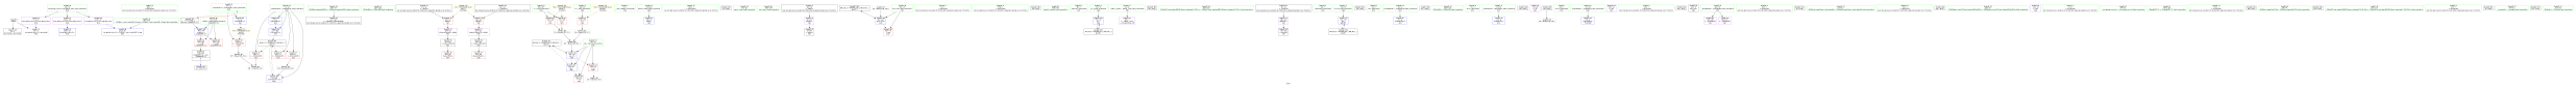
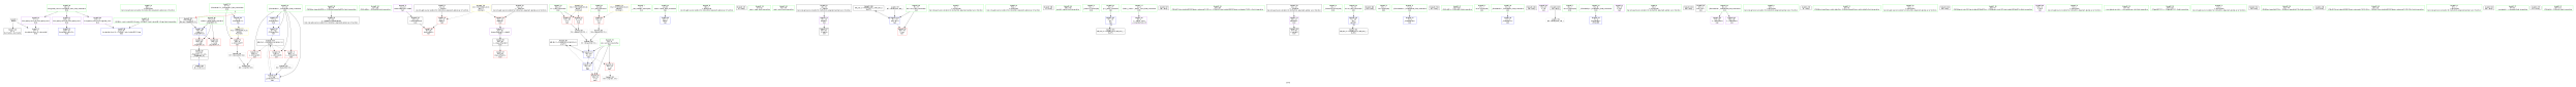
  digraph {
    fontname=Inter
    label=SVFG
    node [color=green fontname=Inter shape=record]
    edge [fontname=Inter style=solid]
    n1 [color=grey label="{NodeID: 0\nNullPtr}"]
    n2 [color=black label="{NodeID: 49\n2\<--3\ndummyVal\<--dummyVal\n}"]
    n3 [color=blue label="{NodeID: 97\n211\<--3\nllvm.global_ctors_2\<--dummyVal\nGlob }" style=dotted]
    n4 [label="{NodeID: 14\n146\<--1\n\<--dummyObj\nCan only get source location for instruction, argument, global var or function.}"]
    n5 [color=black label="{NodeID: 194\n99 = PHI(173, )\n}"]
    n6 [label="{NodeID: 28\n48\<--54\n_ZNSt8ios_base4InitD1Ev\<--_ZNSt8ios_base4InitD1Ev_field_insensitive\n}"]
    n7 [color=black label="{NodeID: 55\n47\<--48\n\<--_ZNSt8ios_base4InitD1Ev\nCan only get source location for instruction, argument, global var or function.}"]
    n8 [label="{NodeID: 42\n125\<--126\n_ZNSirsERd\<--_ZNSirsERd_field_insensitive\n}"]
    n9 [color=black label="{NodeID: 56\n85\<--84\n\<--vbase.offset.ptr\nmain\n}"]
    n10 [color=red label="{NodeID: 86\n86\<--85\nvbase.offset\<--\nmain\n}"]
    n11 [color=purple label="{NodeID: 70\n84\<--83\nvbase.offset.ptr\<--vtable\nmain\n}"]
    n12 [color=black label="{NodeID: 167\nMR_18V_2 = PHI(MR_18V_5, MR_18V_1, )\npts\{75 \}\n}"]
    n13 [color=blue label="{NodeID: 102\n74\<--133\nval\<--div\nmain\n}"]
    n14 [color=red label="{NodeID: 84\n141\<--74\n\<--val\nmain\n}"]
    n15 [color=red label="{NodeID: 83\n135\<--74\n\<--val\nmain\n}"]
    n16 [color=blue label="{NodeID: 103\n74\<--137\nval\<--\nmain\n}"]
    n17 [color=grey label="{NodeID: 162\n136 = cmp(135, 137, )\n}"]
    n18 [label="{NodeID: 1\n7\<--1\n__dso_handle\<--dummyObj\nGlob }"]
    n19 [color=blue label="{NodeID: 98\n64\<--9\nretval\<--\nmain\n}"]
    n20 [label="{NodeID: 15\n148\<--1\n\<--dummyObj\nCan only get source location for instruction, argument, global var or function.}"]
    n21 [color=black label="{NodeID: 195\n111 = PHI()\n}"]
    n22 [label="{NodeID: 29\n61\<--62\nmain\<--main_field_insensitive\n}"]
    n23 [label="{NodeID: 43\n143\<--144\nasin\<--asin_field_insensitive\n}"]
    n24 [color=black label="{NodeID: 57\n88\<--87\n\<--add.ptr\nmain\n}"]
    n25 [color=purple label="{NodeID: 71\n93\<--92\nvbase.offset.ptr3\<--vtable2\nmain\n}"]
    n26 [color=black label="{NodeID: 58\n94\<--93\n\<--vbase.offset.ptr3\nmain\n}"]
    n27 [color=red label="{NodeID: 87\n95\<--94\nvbase.offset4\<--\nmain\n}"]
    n28 [color=black label="{NodeID: 168\nMR_20V_2 = PHI(MR_20V_3, MR_20V_1, )\npts\{77 \}\n}"]
    n29 [color=blue label="{NodeID: 104\n76\<--147\nans\<--div17\nmain\n}"]
    n30 [color=red label="{NodeID: 85\n150\<--76\n\<--ans\nmain\n}"]
    n31 [label="{NodeID: 2\n9\<--1\n\<--dummyObj\nCan only get source location for instruction, argument, global var or function.}"]
    n32 [color=blue label="{NodeID: 99\n17\<--103\n_ZZ4mainE1k\<--\nmain\n}"]
    n33 [color=black label="{NodeID: 164\nMR_6V_3 = PHI(MR_6V_4, MR_6V_2, )\npts\{18 \}\n}"]
    n34 [color=blue label="{NodeID: 105\n17\<--164\n_ZZ4mainE1k\<--inc\nmain\n}"]
    n35 [color=red label="{NodeID: 75\n105\<--17\n\<--_ZZ4mainE1k\nmain\n}"]
    n36 [color=red label="{NodeID: 76\n114\<--17\n\<--_ZZ4mainE1k\nmain\n}"]
    n37 [color=red label="{NodeID: 77\n163\<--17\n\<--_ZZ4mainE1k\nmain\n}"]
    n38 [color=grey label="{NodeID: 163\n108 = cmp(105, 107, )\n}"]
    n39 [color=grey label="{NodeID: 155\n164 = Binary(163, 103, )\n}"]
    n40 [label="{NodeID: 16\n159\<--1\n\<--dummyObj\nCan only get source location for instruction, argument, global var or function.}"]
    n41 [color=black label="{NodeID: 196\n115 = PHI()\n}"]
    n42 [label="{NodeID: 30\n64\<--65\nretval\<--retval_field_insensitive\nmain\n}"]
    n43 [label="{NodeID: 44\n154\<--155\nsprintf\<--sprintf_field_insensitive\n}"]
    n44 [color=purple label="{NodeID: 72\n87\<--20\nadd.ptr\<--\nmain\n}"]
    n45 [label="{NodeID: 3\n19\<--1\n_ZSt3cin\<--dummyObj\nGlob }"]
    n46 [color=blue label="{NodeID: 100\n70\<--121\ng\<--\nmain\n}"]
    n47 [color=black label="{NodeID: 165\nMR_14V_2 = PHI(MR_14V_3, MR_14V_1, )\npts\{71 \}\n}"]
    n48 [label="{NodeID: 17\n4\<--6\n_ZStL8__ioinit\<--_ZStL8__ioinit_field_insensitive\nGlob }"]
    n49 [color=purple label="{NodeID: 61\n45\<--4\n\<--_ZStL8__ioinit\n__cxx_global_var_init\n}"]
    n50 [color=black label="{NodeID: 197\n119 = PHI()\n}"]
    n51 [label="{NodeID: 31\n66\<--67\nv\<--v_field_insensitive\nmain\n}"]
    n52 [color=red label="{NodeID: 80\n130\<--66\n\<--v\nmain\n}"]
    n53 [color=red label="{NodeID: 81\n131\<--66\n\<--v\nfield\n}"]
    n54 [color=grey label="{NodeID: 156\n132 = Binary(130, 131, )\n}"]
    n55 [color=grey label="{NodeID: 160\n133 = Binary(129, 132, )\n}"]
    n56 [label="{NodeID: 45\n160\<--161\n_ZStlsISt11char_traitsIcEERSt13basic_ostreamIcT_ES5_c\<--_ZStlsISt11char_traitsIcEERSt13basic_ostreamIcT_ES5_c_field_insensitive\n}"]
    n57 [color=black label="{NodeID: 59\n97\<--96\n\<--add.ptr5\nmain\n}"]
    n58 [color=purple label="{NodeID: 73\n96\<--23\nadd.ptr5\<--\nmain\n}"]
    n59 [color=yellow label="{NodeID: 170\n2V_1 = ENCHI(MR_2V_0)\npts\{1 \}\nFun[main]}" style=double]
    n60 [color=red label="{NodeID: 78\n83\<--21\nvtable\<--\nmain\n}"]
    n61 [color=red label="{NodeID: 79\n92\<--24\nvtable2\<--\nmain\n}"]
    n62 [label="{NodeID: 4\n22\<--1\n_ZSt4cout\<--dummyObj\nGlob }"]
    n63 [color=blue label="{NodeID: 101\n72\<--123\nPI\<--\ngetIiERT\n}"]
    n64 [color=black label="{NodeID: 166\nMR_16V_2 = PHI(MR_16V_3, MR_16V_1, )\npts\{73 \}\n}"]
    n65 [label="{NodeID: 18\n8\<--10\n_ZZ4mainE1T\<--_ZZ4mainE1T_field_insensitive\nGlob |{|<s2>6}}"]
    n66 [color=red label="{NodeID: 74\n106\<--8\n\<--_ZZ4mainE1T\nmain\n}"]
    n67 [color=blue label="{NodeID: 90\n8\<--9\n_ZZ4mainE1T\<--\nGlob }"]
    n68 [color=black label="{NodeID: 201\n174 = PHI(8, )\n0th arg _Z3getIiERT_S1_ }"]
    n69 [color=grey label="{NodeID: 161\n107 = Binary(106, 103, )\n}"]
    n70 [color=yellow label="{NodeID: 171\n4V_1 = ENCHI(MR_4V_0)\npts\{10 \}\nFun[main]}" style=double]
    n71 [color=blue label="{NodeID: 106\n175\<--174\nn.addr\<--n\n_Z3getIiERT_S1_\n}"]
    n72 [color=red label="{NodeID: 88\n178\<--175\n\<--n.addr\n_Z3getIiERT_S1_\n}"]
    n73 [color=red label="{NodeID: 89\n182\<--175\n\<--n.addr\n_Z3getIiERT_S1_\n}"]
    n74 [color=black label="{NodeID: 198\n124 = PHI()\n}"]
    n75 [label="{NodeID: 32\n68\<--69\nr\<--r_field_insensitive\nmain\n}"]
    n76 [color=red label="{NodeID: 82\n128\<--68\n\<--r\nmain\n}"]
    n77 [color=grey label="{NodeID: 158\n129 = Binary(128, 121, )\n}"]
    n78 [label="{NodeID: 46\n175\<--176\nn.addr\<--n.addr_field_insensitive\n_Z3getIiERT_S1_\n}"]
    n79 [color=black label="{NodeID: 60\n173\<--182\n_Z3getIiERT_S1__ret\<--\n_Z3getIiERT_S1_\n|{<s0>6}}"]
    n80 [color=grey label="{NodeID: 157\n147 = Binary(145, 148, )\n}"]
    n81 [label="{NodeID: 5\n25\<--1\n.str\<--dummyObj\nGlob }"]
    n82 [label="{NodeID: 19\n11\<--12\n_ZZ4mainE1N\<--_ZZ4mainE1N_field_insensitive\nGlob }"]
    n83 [color=blue label="{NodeID: 91\n11\<--9\n_ZZ4mainE1N\<--\nGlob }"]
    n84 [color=black label="{NodeID: 199\n127 = PHI()\n}"]
    n85 [label="{NodeID: 33\n70\<--71\ng\<--g_field_insensitive\nmain\n}"]
    n86 [label="{NodeID: 47\n180\<--181\n_ZNSirsERi\<--_ZNSirsERi_field_insensitive\n}"]
    n87 [label="{NodeID: 6\n27\<--1\n.str.1\<--dummyObj\nGlob }"]
    n88 [label="{NodeID: 20\n13\<--14\n_ZZ4mainE1i\<--_ZZ4mainE1i_field_insensitive\nGlob }"]
    n89 [color=blue label="{NodeID: 92\n13\<--9\n_ZZ4mainE1i\<--\nGlob }"]
    n90 [color=black label="{NodeID: 200\n179 = PHI()\n}"]
    n91 [label="{NodeID: 34\n72\<--73\nPI\<--PI_field_insensitive\nmain\n}"]
    n92 [label="{NodeID: 48\n36\<--205\n_GLOBAL__sub_I_mkrjn99_1_0.cpp\<--_GLOBAL__sub_I_mkrjn99_1_0.cpp_field_insensitive\n}"]
    n93 [color=blue label="{NodeID: 96\n210\<--36\nllvm.global_ctors_1\<--_GLOBAL__sub_I_mkrjn99_1_0.cpp\nGlob }"]
    n94 [color=purple label="{NodeID: 62\n110\<--25\n\<--.str\nmain\n}"]
    n95 [color=grey label="{NodeID: 159\n145 = Binary(146, 142, )\n}"]
    n96 [label="{NodeID: 7\n32\<--1\n.str.2\<--dummyObj\nGlob }"]
    n97 [label="{NodeID: 21\n15\<--16\n_ZZ4mainE1j\<--_ZZ4mainE1j_field_insensitive\nGlob }"]
    n98 [color=blue label="{NodeID: 93\n15\<--9\n_ZZ4mainE1j\<--\nZNSirsERi }"]
    n99 [label="{NodeID: 35\n74\<--75\nval\<--val_field_insensitive\nmain\n}"]
    n100 [color=purple label="{NodeID: 63\n118\<--27\n\<--.str.1\nmain\n}"]
    n101 [color=yellow label="{NodeID: 174\n10V_1 = ENCHI(MR_10V_0)\npts\{67 \}\nFun[main]}" style=double]
    n102 [label="{NodeID: 8\n35\<--1\n\<--dummyObj\nCan only get source location for instruction, argument, global var or function.}"]
    n103 [label="{NodeID: 22\n17\<--18\n_ZZ4mainE1k\<--_ZZ4mainE1k_field_insensitive\nGlob }"]
    n104 [color=blue label="{NodeID: 94\n17\<--9\n_ZZ4mainE1k\<--\nGlob }"]
    n105 [color=black label="{NodeID: 202\n89 = PHI()\n}"]
    n106 [label="{NodeID: 36\n76\<--77\nans\<--ans_field_insensitive\nmain\n}"]
    n107 [color=black label="{NodeID: 50\n63\<--9\nmain_ret\<--\nmain\n}"]
    n108 [color=purple label="{NodeID: 64\n151\<--29\n\<--_ZZ4mainE1t\nmain\n}"]
    n109 [color=yellow label="{NodeID: 175\n12V_1 = ENCHI(MR_12V_0)\npts\{69 \}\nFun[main]}" style=double]
    n110 [label="{NodeID: 9\n80\<--1\n\<--dummyObj\nCan only get source location for instruction, argument, global var or function.}"]
    n111 [label="{NodeID: 23\n29\<--31\n_ZZ4mainE1t\<--_ZZ4mainE1t_field_insensitive\nGlob }"]
    n112 [color=purple label="{NodeID: 65\n156\<--29\n\<--_ZZ4mainE1t\nmain\n}"]
    n113 [color=black label="{NodeID: 203\n79 = PHI()\n}"]
    n114 [label="{NodeID: 37\n81\<--82\n_ZNSt8ios_base15sync_with_stdioEb\<--_ZNSt8ios_base15sync_with_stdioEb_field_insensitive\n}"]
    n115 [color=black label="{NodeID: 51\n20\<--19\n\<--_ZSt3cin\nCan only get source location for instruction, argument, global var or function.}"]
    n116 [label="{NodeID: 10\n103\<--1\n\<--dummyObj\nCan only get source location for instruction, argument, global var or function.}"]
    n117 [label="{NodeID: 24\n34\<--38\nllvm.global_ctors\<--llvm.global_ctors_field_insensitive\nGlob }"]
    n118 [color=purple label="{NodeID: 67\n209\<--34\nllvm.global_ctors_0\<--llvm.global_ctors\nGlob }"]
    n119 [color=purple label="{NodeID: 68\n210\<--34\nllvm.global_ctors_1\<--llvm.global_ctors\nGlob }"]
    n120 [color=purple label="{NodeID: 69\n211\<--34\nllvm.global_ctors_2\<--llvm.global_ctors\nGlob }"]
    n121 [color=blue label="{NodeID: 95\n209\<--35\nllvm.global_ctors_0\<--\nGlob }"]
    n122 [color=black label="{NodeID: 204\n46 = PHI()\n}"]
    n123 [label="{NodeID: 38\n90\<--91\n_ZNSt9basic_iosIcSt11char_traitsIcEE3tieEPSo\<--_ZNSt9basic_iosIcSt11char_traitsIcEE3tieEPSo_field_insensitive\n}"]
    n124 [color=black label="{NodeID: 52\n21\<--19\n\<--_ZSt3cin\nCan only get source location for instruction, argument, global var or function.}"]
    n125 [color=purple label="{NodeID: 66\n152\<--32\n\<--.str.2\nmain\n}"]
    n126 [label="{NodeID: 11\n121\<--1\n\<--dummyObj\nCan only get source location for instruction, argument, global var or function.}"]
    n127 [label="{NodeID: 25\n39\<--40\n__cxx_global_var_init\<--__cxx_global_var_init_field_insensitive\n}"]
    n128 [color=black label="{NodeID: 205\n142 = PHI()\n}"]
    n129 [label="{NodeID: 39\n100\<--101\n_Z3getIiERT_S1_\<--_Z3getIiERT_S1__field_insensitive\n}"]
    n130 [color=black label="{NodeID: 53\n23\<--22\n\<--_ZSt4cout\nCan only get source location for instruction, argument, global var or function.}"]
    n131 [label="{NodeID: 12\n123\<--1\n\<--dummyObj\nCan only get source location for instruction, argument, global var or function.}"]
    n132 [color=black label="{NodeID: 192\n158 = PHI()\n}"]
    n133 [label="{NodeID: 26\n43\<--44\n_ZNSt8ios_base4InitC1Ev\<--_ZNSt8ios_base4InitC1Ev_field_insensitive\n}"]
    n134 [color=black label="{NodeID: 206\n153 = PHI()\n}"]
    n135 [label="{NodeID: 40\n112\<--113\n_ZStlsISt11char_traitsIcEERSt13basic_ostreamIcT_ES5_PKc\<--_ZStlsISt11char_traitsIcEERSt13basic_ostreamIcT_ES5_PKc_field_insensitive\n}"]
    n136 [color=black label="{NodeID: 54\n24\<--22\n\<--_ZSt4cout\nCan only get source location for instruction, argument, global var or function.}"]
    n137 [label="{NodeID: 13\n137\<--1\n\<--dummyObj\nCan only get source location for instruction, argument, global var or function.}"]
    n138 [color=black label="{NodeID: 193\n98 = PHI()\n}"]
    n139 [label="{NodeID: 27\n49\<--50\n__cxa_atexit\<--__cxa_atexit_field_insensitive\n}"]
    n140 [color=black label="{NodeID: 207\n157 = PHI()\n}"]
    n141 [label="{NodeID: 41\n116\<--117\n_ZNSolsEi\<--_ZNSolsEi_field_insensitive\n}"]
    n1 -> n2
    n1 -> n3
    n6 -> n7
    n9 -> n10
    n11 -> n9
    n12 -> n13 [style=dashed]
    n13 -> n12 [style=dashed]
    n13 -> n14 [style=dashed]
    n13 -> n15 [style=dashed]
    n13 -> n16 [style=dashed]
    n15 -> n17 [style=dashed]
    n16 -> n12 [style=dashed]
    n16 -> n14 [style=dashed]
    n25 -> n26
    n26 -> n27
    n28 -> n29 [style=dashed]
    n29 -> n28 [style=dashed]
    n29 -> n30 [style=dashed]
    n32 -> n33 [style=dashed]
    n33 -> n34 [style=dashed]
    n33 -> n35 [style=dashed]
    n33 -> n36 [style=dashed]
    n33 -> n37 [style=dashed]
    n34 -> n33 [style=dashed]
    n35 -> n38
    n37 -> n39
    n39 -> n34
    n42 -> n19
    n44 -> n24
    n46 -> n47 [style=dashed]
    n47 -> n46 [style=dashed]
    n48 -> n49
    n51 -> n52
    n51 -> n53
    n52 -> n54
    n53 -> n54
    n54 -> n55
    n55 -> n13
    n58 -> n57
    n59 -> n60 [style=dashed]
    n59 -> n61 [style=dashed]
-   n60 -> n11
+   n60 -> n10
    n61 -> n25
    n63 -> n64 [style=dashed]
    n64 -> n63 [style=dashed]
    n65 -> n66
    n65 -> n67
    n65 -> n68 [color=red tailport=s2]
    n66 -> n69
    n67 -> n70 [style=dashed]
    n68 -> n71
    n69 -> n38
    n70 -> n66
    n71 -> n72 [style=dashed]
    n71 -> n73 [style=dashed]
    n73 -> n79
    n75 -> n76
    n76 -> n77
    n77 -> n55
    n78 -> n71
    n78 -> n72
    n78 -> n73
    n79 -> n5 [color=blue tailport=s0]
    n80 -> n29
    n82 -> n83
    n85 -> n46
    n88 -> n89
    n91 -> n63
    n92 -> n93
    n97 -> n98
    n99 -> n13
    n99 -> n14
    n99 -> n15
    n99 -> n16
    n101 -> n52 [style=dashed]
    n101 -> n53 [style=dashed]
    n103 -> n32
    n103 -> n34
    n103 -> n35
    n103 -> n36
    n103 -> n37
    n103 -> n104
    n104 -> n32 [style=dashed]
    n106 -> n29
    n106 -> n30
    n109 -> n76 [style=dashed]
    n111 -> n108
    n111 -> n112
    n115 -> n44
    n117 -> n118
    n117 -> n119
    n117 -> n120
    n118 -> n121
    n119 -> n93
    n120 -> n3
    n124 -> n60
    n128 -> n95
    n130 -> n58
    n136 -> n61
  }
